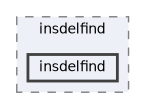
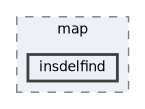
  digraph {
    compound=true
    n1 [color=grey25 fillcolor="#edf0f7" fontname=Helvetica fontsize=10 height=0.2 label=insdelfind shape=box style="filled,bold" width=0.4]
    subgraph cluster_1 {
      bgcolor="#edf0f7"
      fontname=Helvetica
      fontsize=10
-     label=insdelfind
+     label=map
      pencolor=grey50
      style="filled,dashed"
      n1
    }
  }
